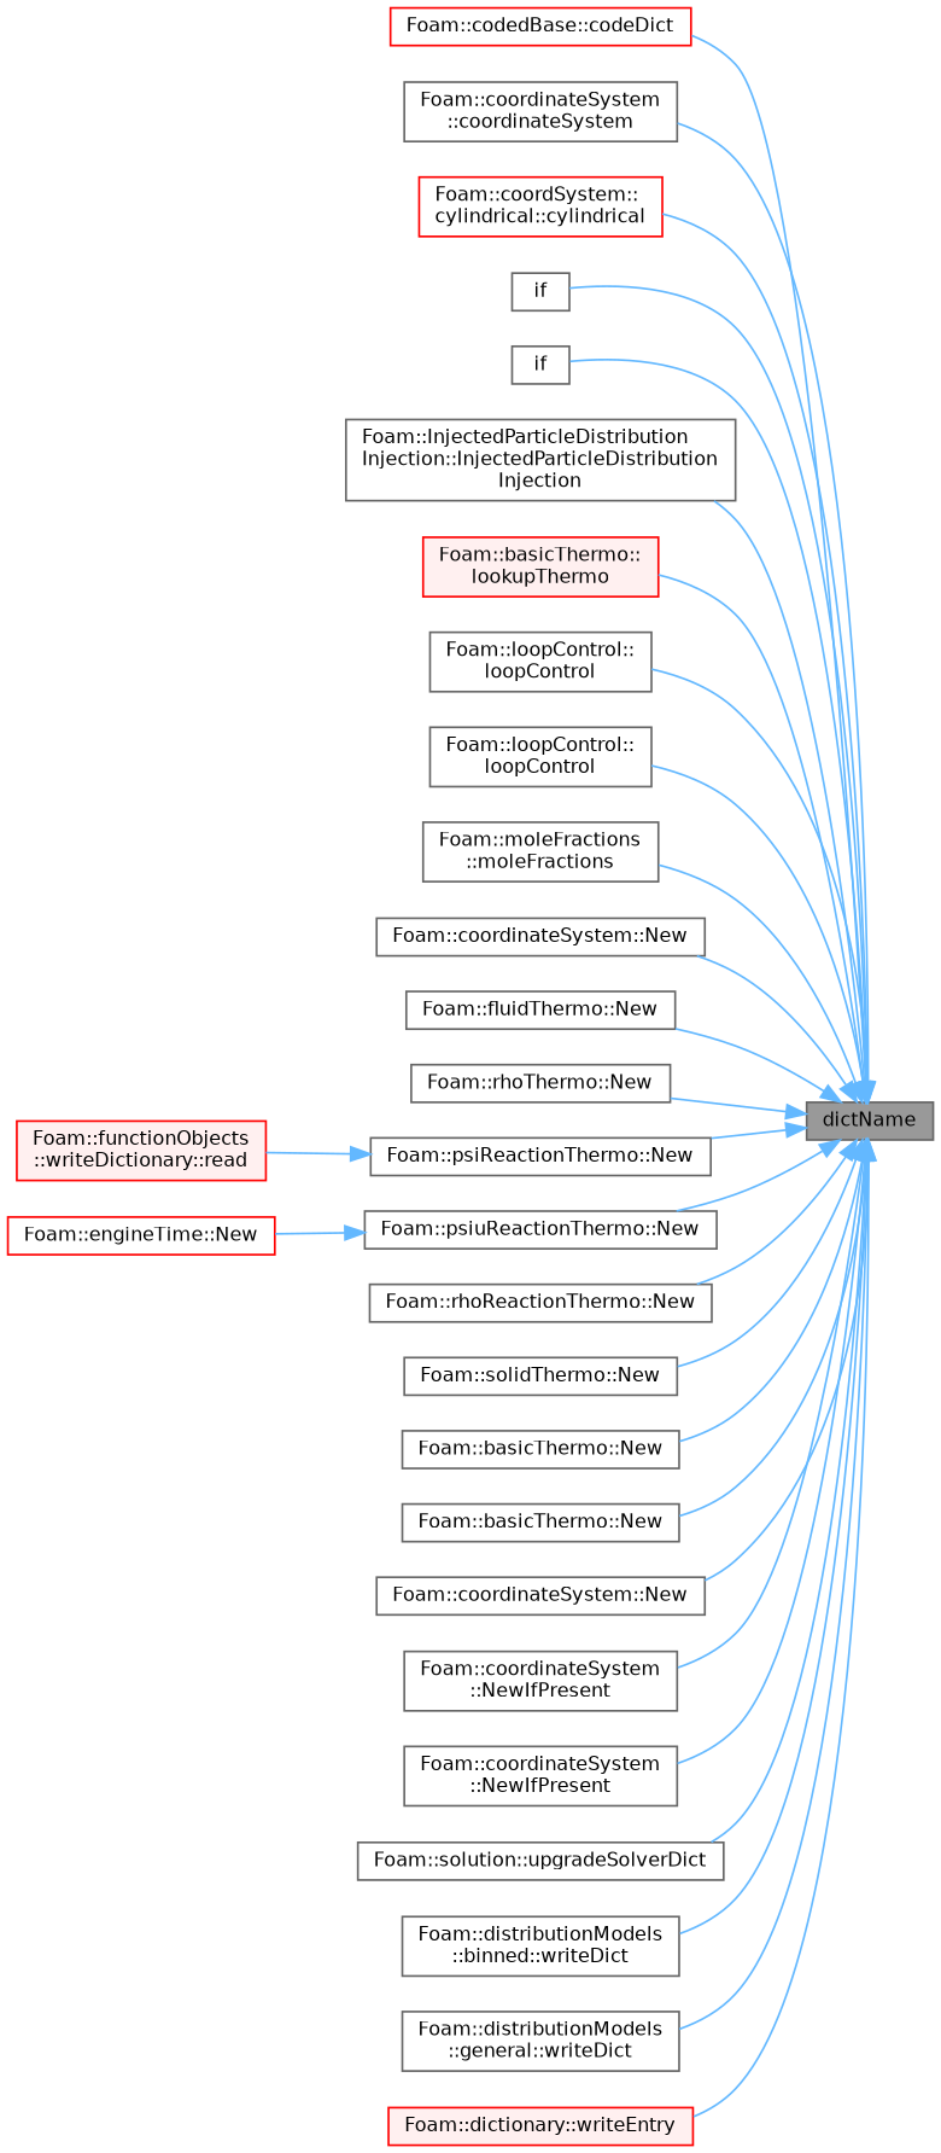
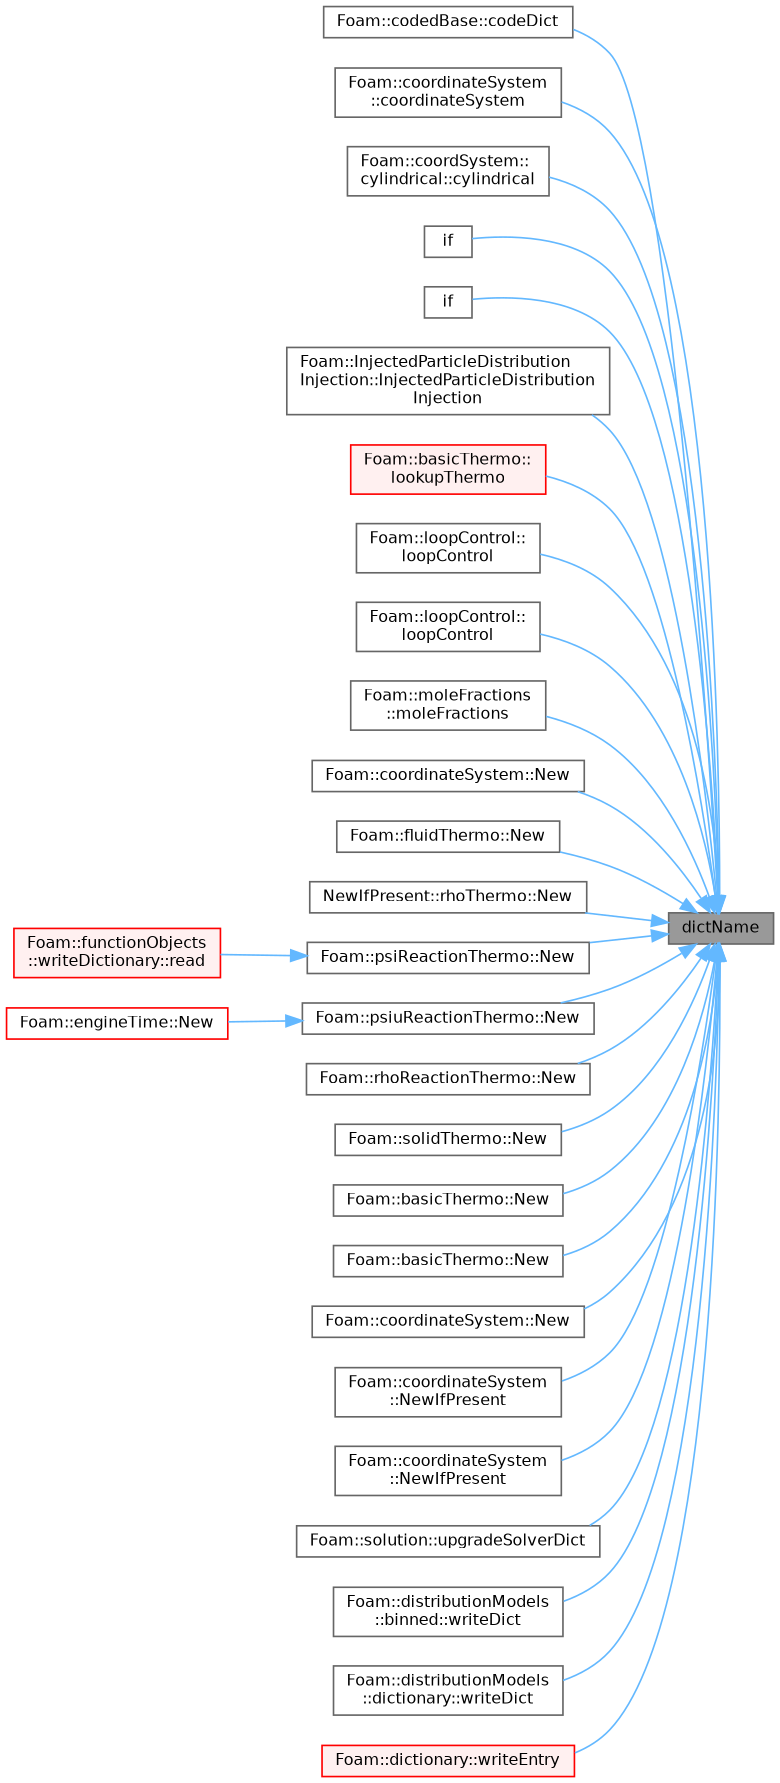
  digraph {
    rankdir=RL
    node [color=grey40 fillcolor=white fontname=Helvetica fontsize=10 shape=box style=filled]
    edge [color=steelblue1 dir=back fontname=Helvetica fontsize=10 labelfontname=Helvetica labelfontsize=10 style=solid]
    n1 [color=gray40 fillcolor=grey60 fontcolor=black height=0.2 label=dictName width=0.4]
-   n2 [color=red height=0.2 label="Foam::codedBase::codeDict" width=0.4]
+   n2 [height=0.2 label="Foam::codedBase::codeDict" width=0.4]
    n3 [height=0.2 label="Foam::coordinateSystem\l::coordinateSystem" width=0.4]
-   n4 [color=red height=0.2 label="Foam::coordSystem::\lcylindrical::cylindrical" width=0.4]
+   n4 [height=0.2 label="Foam::coordSystem::\lcylindrical::cylindrical" width=0.4]
    n5 [height=0.2 label=if width=0.4]
    n6 [height=0.2 label=if width=0.4]
    n7 [height=0.2 label="Foam::InjectedParticleDistribution\lInjection::InjectedParticleDistribution\lInjection" width=0.4]
    n8 [color=red fillcolor="#FFF0F0" height=0.2 label="Foam::basicThermo::\llookupThermo" width=0.4]
    n9 [height=0.2 label="Foam::loopControl::\lloopControl" width=0.4]
    n10 [height=0.2 label="Foam::loopControl::\lloopControl" width=0.4]
    n11 [height=0.2 label="Foam::moleFractions\l::moleFractions" width=0.4]
    n12 [height=0.2 label="Foam::coordinateSystem::New" width=0.4]
    n13 [height=0.2 label="Foam::fluidThermo::New" width=0.4]
-   n14 [height=0.2 label="Foam::rhoThermo::New" width=0.4]
+   n14 [height=0.2 label="NewIfPresent::rhoThermo::New" width=0.4]
    n15 [height=0.2 label="Foam::psiReactionThermo::New" width=0.4]
    n16 [height=0.2 label="Foam::psiuReactionThermo::New" width=0.4]
    n17 [height=0.2 label="Foam::rhoReactionThermo::New" width=0.4]
    n18 [height=0.2 label="Foam::solidThermo::New" width=0.4]
    n19 [height=0.2 label="Foam::basicThermo::New" width=0.4]
    n20 [height=0.2 label="Foam::basicThermo::New" width=0.4]
    n21 [height=0.2 label="Foam::coordinateSystem::New" width=0.4]
    n22 [height=0.2 label="Foam::coordinateSystem\l::NewIfPresent" width=0.4]
    n23 [height=0.2 label="Foam::coordinateSystem\l::NewIfPresent" width=0.4]
    n24 [height=0.2 label="Foam::solution::upgradeSolverDict" width=0.4]
    n25 [height=0.2 label="Foam::distributionModels\l::binned::writeDict" width=0.4]
-   n26 [height=0.2 label="Foam::distributionModels\l::general::writeDict" width=0.4]
+   n26 [height=0.2 label="Foam::distributionModels\l::dictionary::writeDict" width=0.4]
    n27 [color=red fillcolor="#FFF0F0" height=0.2 label="Foam::dictionary::writeEntry" width=0.4]
    n28 [color=red fillcolor="#FFF0F0" height=0.2 label="Foam::functionObjects\l::writeDictionary::read" width=0.4]
    n29 [color=red height=0.2 label="Foam::engineTime::New" width=0.4]
    n1 -> n2
    n1 -> n3
    n1 -> n4
    n1 -> n5
    n1 -> n6
    n1 -> n7
    n1 -> n8
    n1 -> n9
    n1 -> n10
    n1 -> n11
    n1 -> n12
    n1 -> n13
    n1 -> n14
    n1 -> n15
    n1 -> n16
    n1 -> n17
    n1 -> n18
    n1 -> n19
    n1 -> n20
    n1 -> n21
    n1 -> n22
    n1 -> n23
    n1 -> n24
    n1 -> n25
    n1 -> n26
    n1 -> n27
    n15 -> n28
    n16 -> n29
  }
